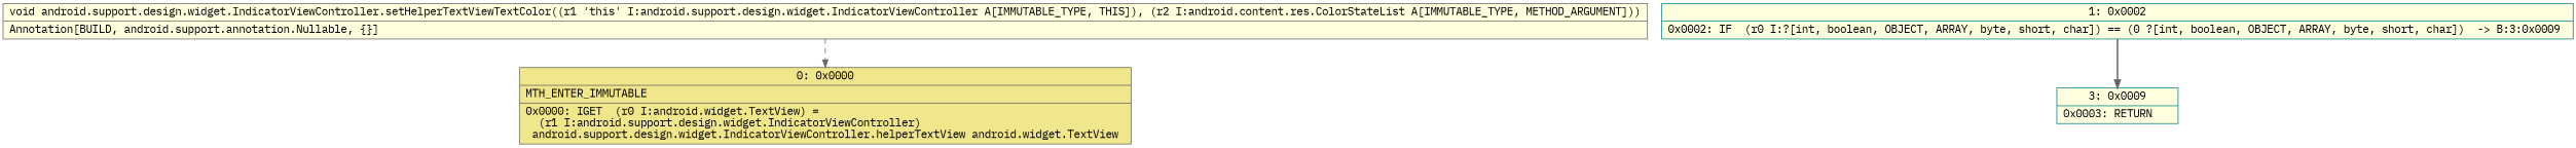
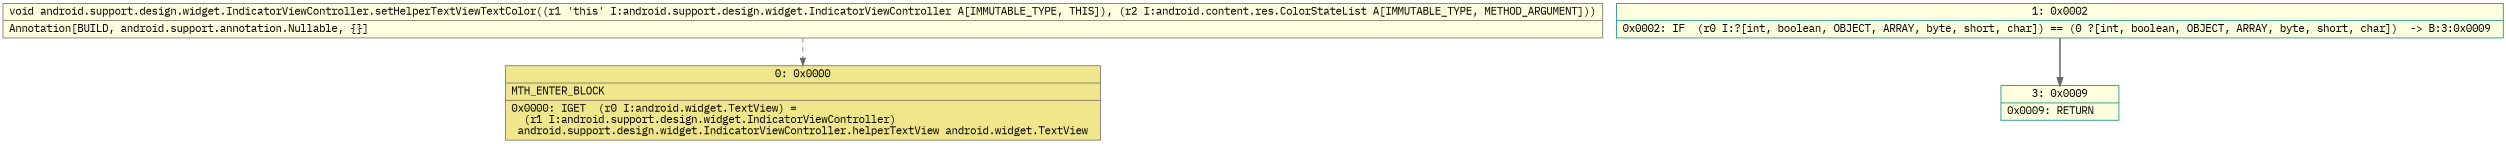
  digraph {
    fontname="IBM Plex Mono"
    node [color=gray40 fillcolor=lightyellow fontname="IBM Plex Mono" shape=record style=filled]
    edge [color=gray40 fontname="IBM Plex Mono"]
-   n1 [fillcolor=khaki label="{0\:\ 0x0000|MTH_ENTER_IMMUTABLE\l|0x0000: IGET  (r0 I:android.widget.TextView) = \l  (r1 I:android.support.design.widget.IndicatorViewController)\l android.support.design.widget.IndicatorViewController.helperTextView android.widget.TextView \l}"]
+   n1 [fillcolor=khaki label="{0\:\ 0x0000|MTH_ENTER_BLOCK\l|0x0000: IGET  (r0 I:android.widget.TextView) = \l  (r1 I:android.support.design.widget.IndicatorViewController)\l android.support.design.widget.IndicatorViewController.helperTextView android.widget.TextView \l}"]
    n2 [color=teal label="{1\:\ 0x0002|0x0002: IF  (r0 I:?[int, boolean, OBJECT, ARRAY, byte, short, char]) == (0 ?[int, boolean, OBJECT, ARRAY, byte, short, char])  \-\> B:3:0x0009 \l}"]
-   n3 [color=teal label="{3\:\ 0x0009|0x0003: RETURN   \l}"]
+   n3 [color=teal label="{3\:\ 0x0009|0x0009: RETURN   \l}"]
    n4 [label="{void android.support.design.widget.IndicatorViewController.setHelperTextViewTextColor((r1 'this' I:android.support.design.widget.IndicatorViewController A[IMMUTABLE_TYPE, THIS]), (r2 I:android.content.res.ColorStateList A[IMMUTABLE_TYPE, METHOD_ARGUMENT]))  | Annotation[BUILD, android.support.annotation.Nullable, \{\}]\l}"]
    n2 -> n3 [style=bold]
    n4 -> n1 [style=dashed]
  }
